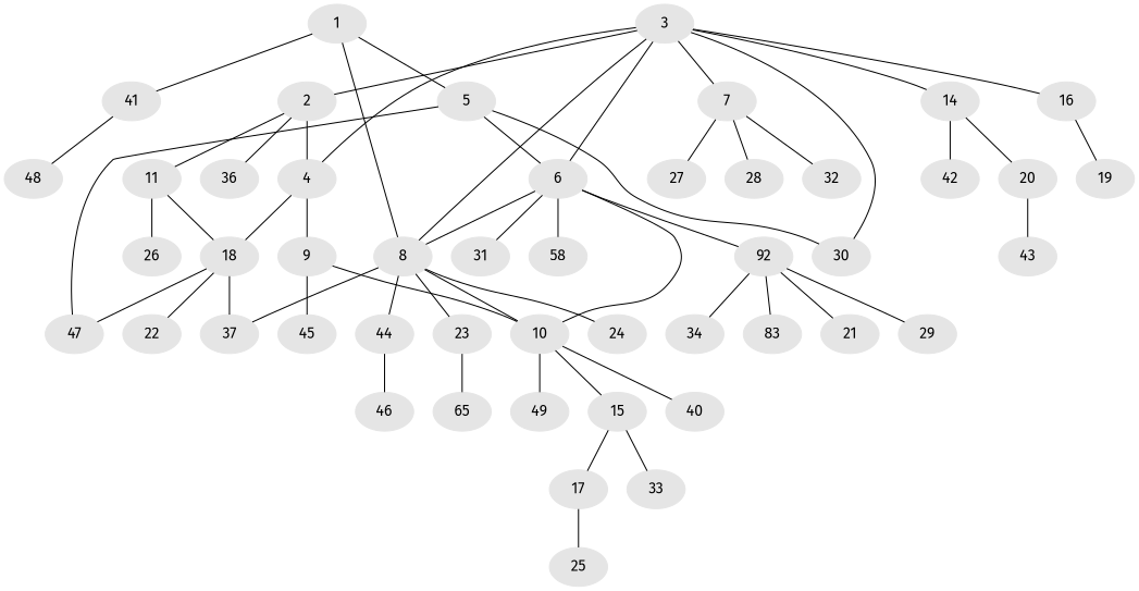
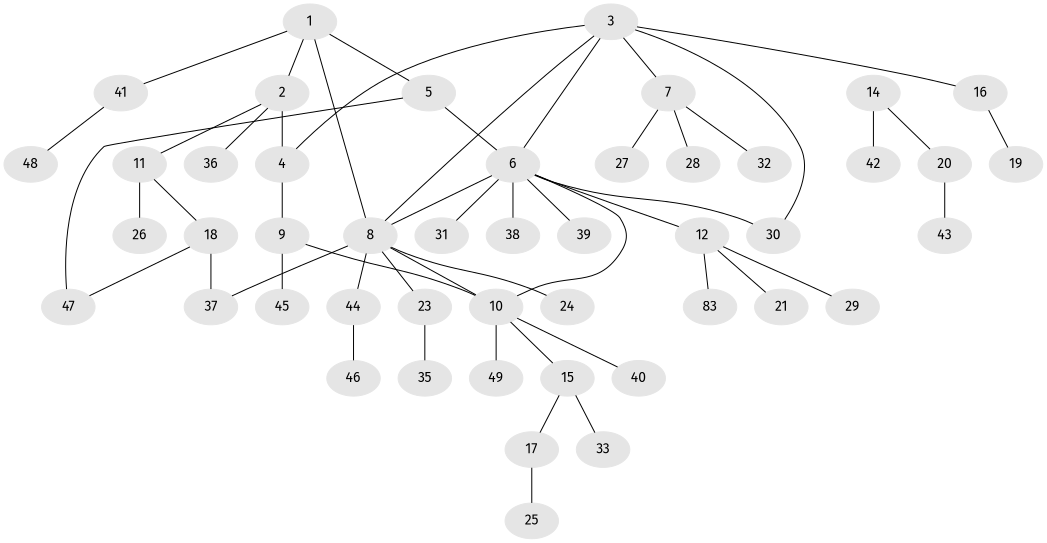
  graph {
    fontname="Fira Sans"
    node [color=gray90 fontname="Fira Sans" style=filled]
    edge [fontname="Fira Sans"]
    1
    2
    5
    8
    41
    4
    11
    36
    6
    47
    10
    23
    24
    37
    44
    48
    9
    18
    45
    26
    3
    7
    14
    16
    30
-   12 [label=92]
+   12
    31
-   38 [label=58]
+   38
+   39
    27
    28
    32
    20
    42
    19
-   22
    15
    40
    49
    n40 [label=83]
    21
    29
-   34
-   35 [label=65]
+   35
    46
    17
    33
    43
    25
-   3 -- 2
+   1 -- 2
    1 -- 5
    1 -- 8
    1 -- 41
    2 -- 4
    2 -- 11
    2 -- 36
    5 -- 6
    5 -- 47
    8 -- 10
    8 -- 23
    8 -- 24
    8 -- 37
    8 -- 44
    41 -- 48
    4 -- 9
-   4 -- 18
    11 -- 18
    11 -- 26
    6 -- 8
    6 -- 10
-   5 -- 30
+   6 -- 30
    6 -- 12
    6 -- 31
    6 -- 38
+   6 -- 39
    10 -- 15
    10 -- 40
    10 -- 49
    23 -- 35
    44 -- 46
    9 -- 10
    9 -- 45
    18 -- 47
    18 -- 37
-   18 -- 22
    3 -- 8
    3 -- 4
    3 -- 6
    3 -- 7
-   3 -- 14
    3 -- 16
    3 -- 30
    7 -- 27
    7 -- 28
    7 -- 32
    14 -- 20
    14 -- 42
    16 -- 19
    12 -- n40
    12 -- 21
    12 -- 29
-   12 -- 34
    20 -- 43
    15 -- 17
    15 -- 33
    17 -- 25
  }
